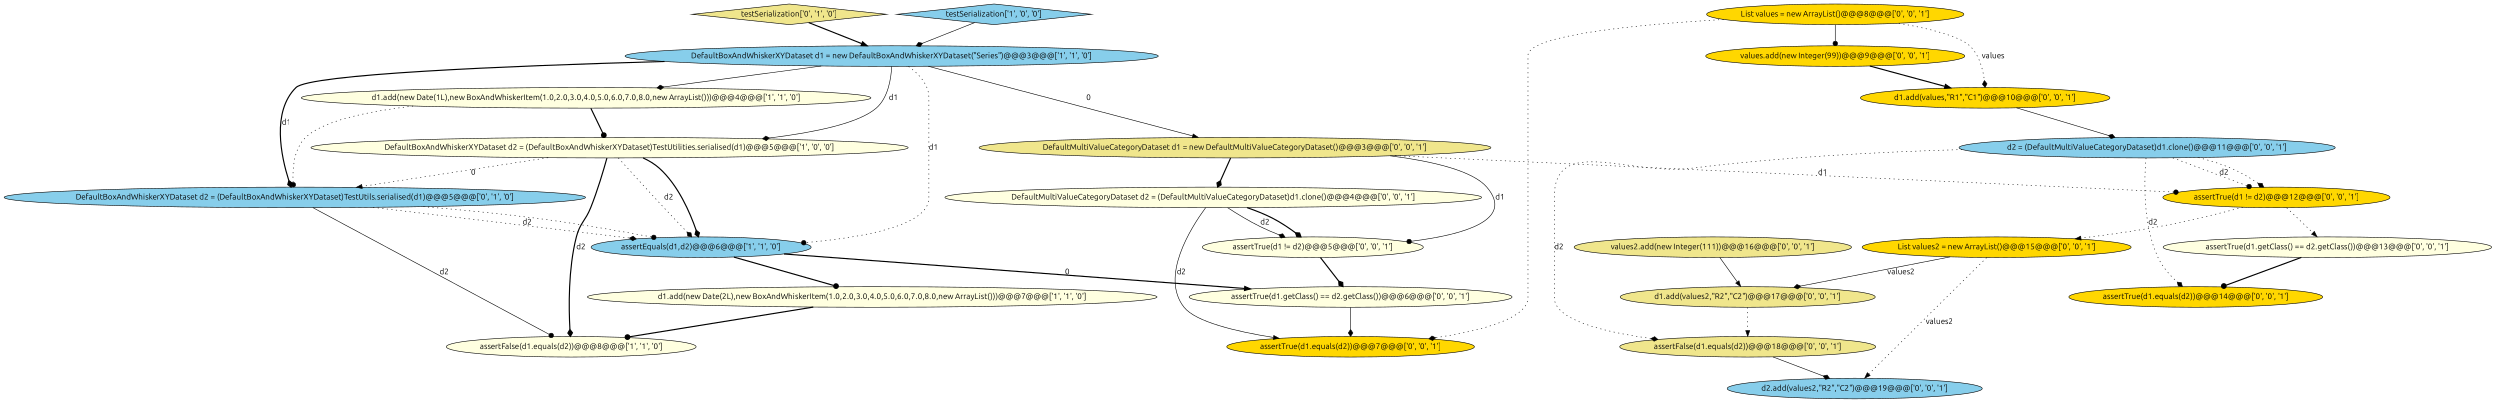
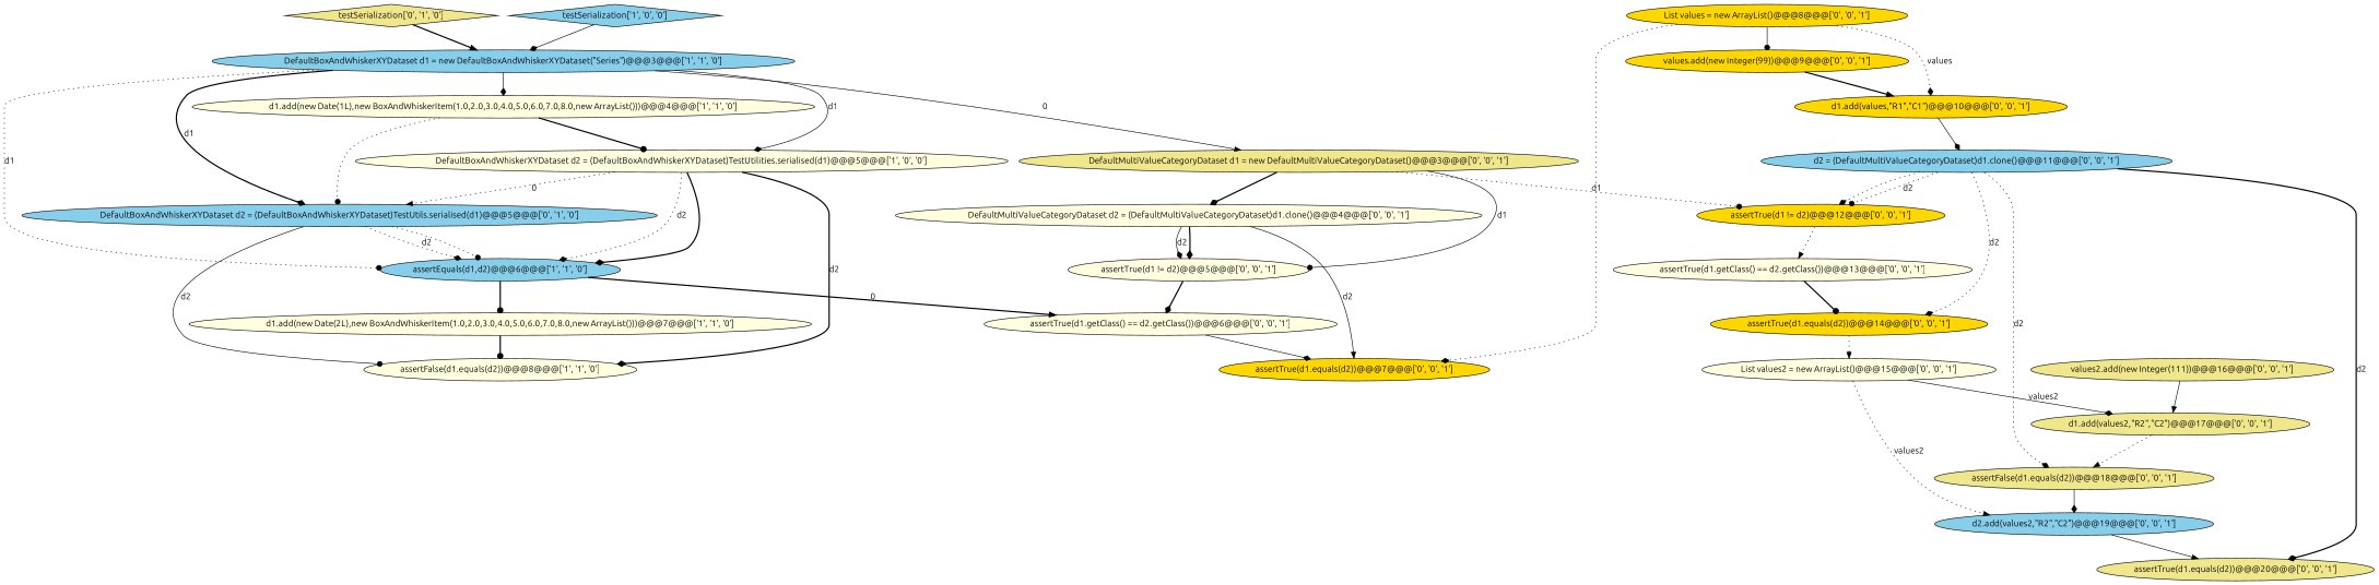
  digraph {
    fontname=Ubuntu
    node [fillcolor=lightyellow fontname=Ubuntu shape=ellipse style=filled]
    edge [arrowhead=diamond fontname=Ubuntu style=dotted]
    n1 [fillcolor=gold label="assertTrue(d1 != d2)@@@12@@@['0', '0', '1']"]
    n2 [label="assertTrue(d1.getClass() == d2.getClass())@@@13@@@['0', '0', '1']"]
    n3 [fillcolor=gold label="assertTrue(d1.equals(d2))@@@14@@@['0', '0', '1']"]
-   n4 [fillcolor=gold label="List values2 = new ArrayList()@@@15@@@['0', '0', '1']"]
+   n4 [label="List values2 = new ArrayList()@@@15@@@['0', '0', '1']"]
    n5 [fillcolor=skyblue label="d2.add(values2,\"R2\",\"C2\")@@@19@@@['0', '0', '1']"]
    n6 [fillcolor=khaki label="d1.add(values2,\"R2\",\"C2\")@@@17@@@['0', '0', '1']"]
+   n7 [fillcolor=khaki label="assertTrue(d1.equals(d2))@@@20@@@['0', '0', '1']"]
    n8 [fillcolor=skyblue label="DefaultBoxAndWhiskerXYDataset d2 = (DefaultBoxAndWhiskerXYDataset)TestUtils.serialised(d1)@@@5@@@['0', '1', '0']"]
    n9 [fillcolor=skyblue label="assertEquals(d1,d2)@@@6@@@['1', '1', '0']"]
    n10 [label="assertFalse(d1.equals(d2))@@@8@@@['1', '1', '0']"]
    n11 [label="d1.add(new Date(2L),new BoxAndWhiskerItem(1.0,2.0,3.0,4.0,5.0,6.0,7.0,8.0,new ArrayList()))@@@7@@@['1', '1', '0']"]
    n12 [label="assertTrue(d1.getClass() == d2.getClass())@@@6@@@['0', '0', '1']"]
    n13 [fillcolor=gold label="assertTrue(d1.equals(d2))@@@7@@@['0', '0', '1']"]
    n14 [fillcolor=khaki label="DefaultMultiValueCategoryDataset d1 = new DefaultMultiValueCategoryDataset()@@@3@@@['0', '0', '1']"]
    n15 [label="DefaultMultiValueCategoryDataset d2 = (DefaultMultiValueCategoryDataset)d1.clone()@@@4@@@['0', '0', '1']"]
    n16 [label="assertTrue(d1 != d2)@@@5@@@['0', '0', '1']"]
    n17 [fillcolor=gold label="values.add(new Integer(99))@@@9@@@['0', '0', '1']"]
    n18 [fillcolor=gold label="d1.add(values,\"R1\",\"C1\")@@@10@@@['0', '0', '1']"]
    n19 [fillcolor=skyblue label="d2 = (DefaultMultiValueCategoryDataset)d1.clone()@@@11@@@['0', '0', '1']"]
    n20 [fillcolor=skyblue label="testSerialization['1', '0', '0']" shape=diamond]
    n21 [fillcolor=skyblue label="DefaultBoxAndWhiskerXYDataset d1 = new DefaultBoxAndWhiskerXYDataset(\"Series\")@@@3@@@['1', '1', '0']"]
    n22 [label="d1.add(new Date(1L),new BoxAndWhiskerItem(1.0,2.0,3.0,4.0,5.0,6.0,7.0,8.0,new ArrayList()))@@@4@@@['1', '1', '0']"]
    n23 [label="DefaultBoxAndWhiskerXYDataset d2 = (DefaultBoxAndWhiskerXYDataset)TestUtilities.serialised(d1)@@@5@@@['1', '0', '0']"]
    n24 [fillcolor=gold label="List values = new ArrayList()@@@8@@@['0', '0', '1']"]
    n25 [fillcolor=khaki label="assertFalse(d1.equals(d2))@@@18@@@['0', '0', '1']"]
    n26 [fillcolor=khaki label="values2.add(new Integer(111))@@@16@@@['0', '0', '1']"]
    n27 [fillcolor=khaki label="testSerialization['0', '1', '0']" shape=diamond]
    n1 -> n2 [arrowhead=normal]
    n2 -> n3 [arrowhead=dot style=bold]
-   n1 -> n4 [arrowhead=normal]
+   n3 -> n4 [arrowhead=normal]
    n4 -> n5 [arrowhead=normal label=values2]
    n4 -> n6 [label=values2 style=solid]
+   n5 -> n7 [arrowhead=normal style=solid]
    n6 -> n25 [arrowhead=normal]
    n8 -> n9 [label=d2]
    n8 -> n9 [arrowhead=dot]
    n8 -> n10 [arrowhead=dot label=d2 style=solid]
    n9 -> n11 [arrowhead=dot style=bold]
    n9 -> n12 [arrowhead=normal label=0 style=bold]
    n11 -> n10 [arrowhead=dot style=bold]
    n12 -> n13 [style=solid]
    n14 -> n1 [arrowhead=dot label=d1]
    n14 -> n15 [style=bold]
    n14 -> n16 [arrowhead=dot label=d1 style=solid]
    n15 -> n13 [arrowhead=normal label=d2 style=solid]
    n15 -> n16 [style=bold]
    n15 -> n16 [label=d2 style=solid]
    n16 -> n12 [style=bold]
    n17 -> n18 [arrowhead=normal style=bold]
    n18 -> n19 [style=solid]
    n19 -> n1 [arrowhead=dot label=d2]
    n19 -> n1
    n19 -> n3 [label=d2]
+   n19 -> n7 [label=d2 style=bold]
    n19 -> n25 [label=d2]
    n20 -> n21 [style=solid]
    n21 -> n8 [label=d1 style=bold]
    n21 -> n9 [arrowhead=dot label=d1]
    n21 -> n14 [arrowhead=normal label=0 style=solid]
    n21 -> n22 [style=solid]
    n21 -> n23 [label=d1 style=solid]
    n22 -> n8 [arrowhead=dot]
    n22 -> n23 [arrowhead=dot style=bold]
    n23 -> n8 [arrowhead=normal label=0]
    n23 -> n9 [style=bold]
    n23 -> n9 [label=d2]
    n23 -> n10 [label=d2 style=bold]
    n24 -> n13
    n24 -> n17 [arrowhead=dot style=solid]
    n24 -> n18 [label=values]
    n25 -> n5 [style=solid]
    n26 -> n6 [arrowhead=normal style=solid]
    n27 -> n21 [arrowhead=normal style=bold]
  }
